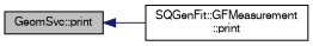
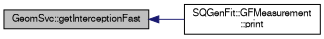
  digraph {
    rankdir=LR
    node [color=black fontname=FreeSans fontsize=10 shape=record]
-   n1 [fillcolor=grey75 fontcolor=black height=0.2 label="GeomSvc::print" style=filled width=0.4]
+   n1 [fillcolor=grey75 fontcolor=black height=0.2 label="GeomSvc::getInterceptionFast" style=filled width=0.4]
    n2 [height=0.2 label="SQGenFit::GFMeasurement\l::print" width=0.4]
    n1 -> n2 [color=midnightblue dir=back fontname=FreeSans fontsize=10 labelfontname=FreeSans labelfontsize=10 style=solid]
  }
